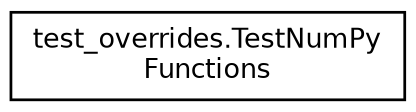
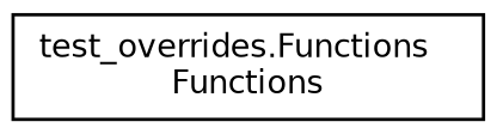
  digraph {
    rankdir=LR
-   n1 [color=black fillcolor=white fontname=Helvetica fontsize=10 height=0.2 label="test_overrides.TestNumPy\lFunctions" shape=record style=filled width=0.4]
+   n1 [color=black fillcolor=white fontname=Helvetica fontsize=10 height=0.2 label="test_overrides.Functions\lFunctions" shape=record style=filled width=0.4]
  }
